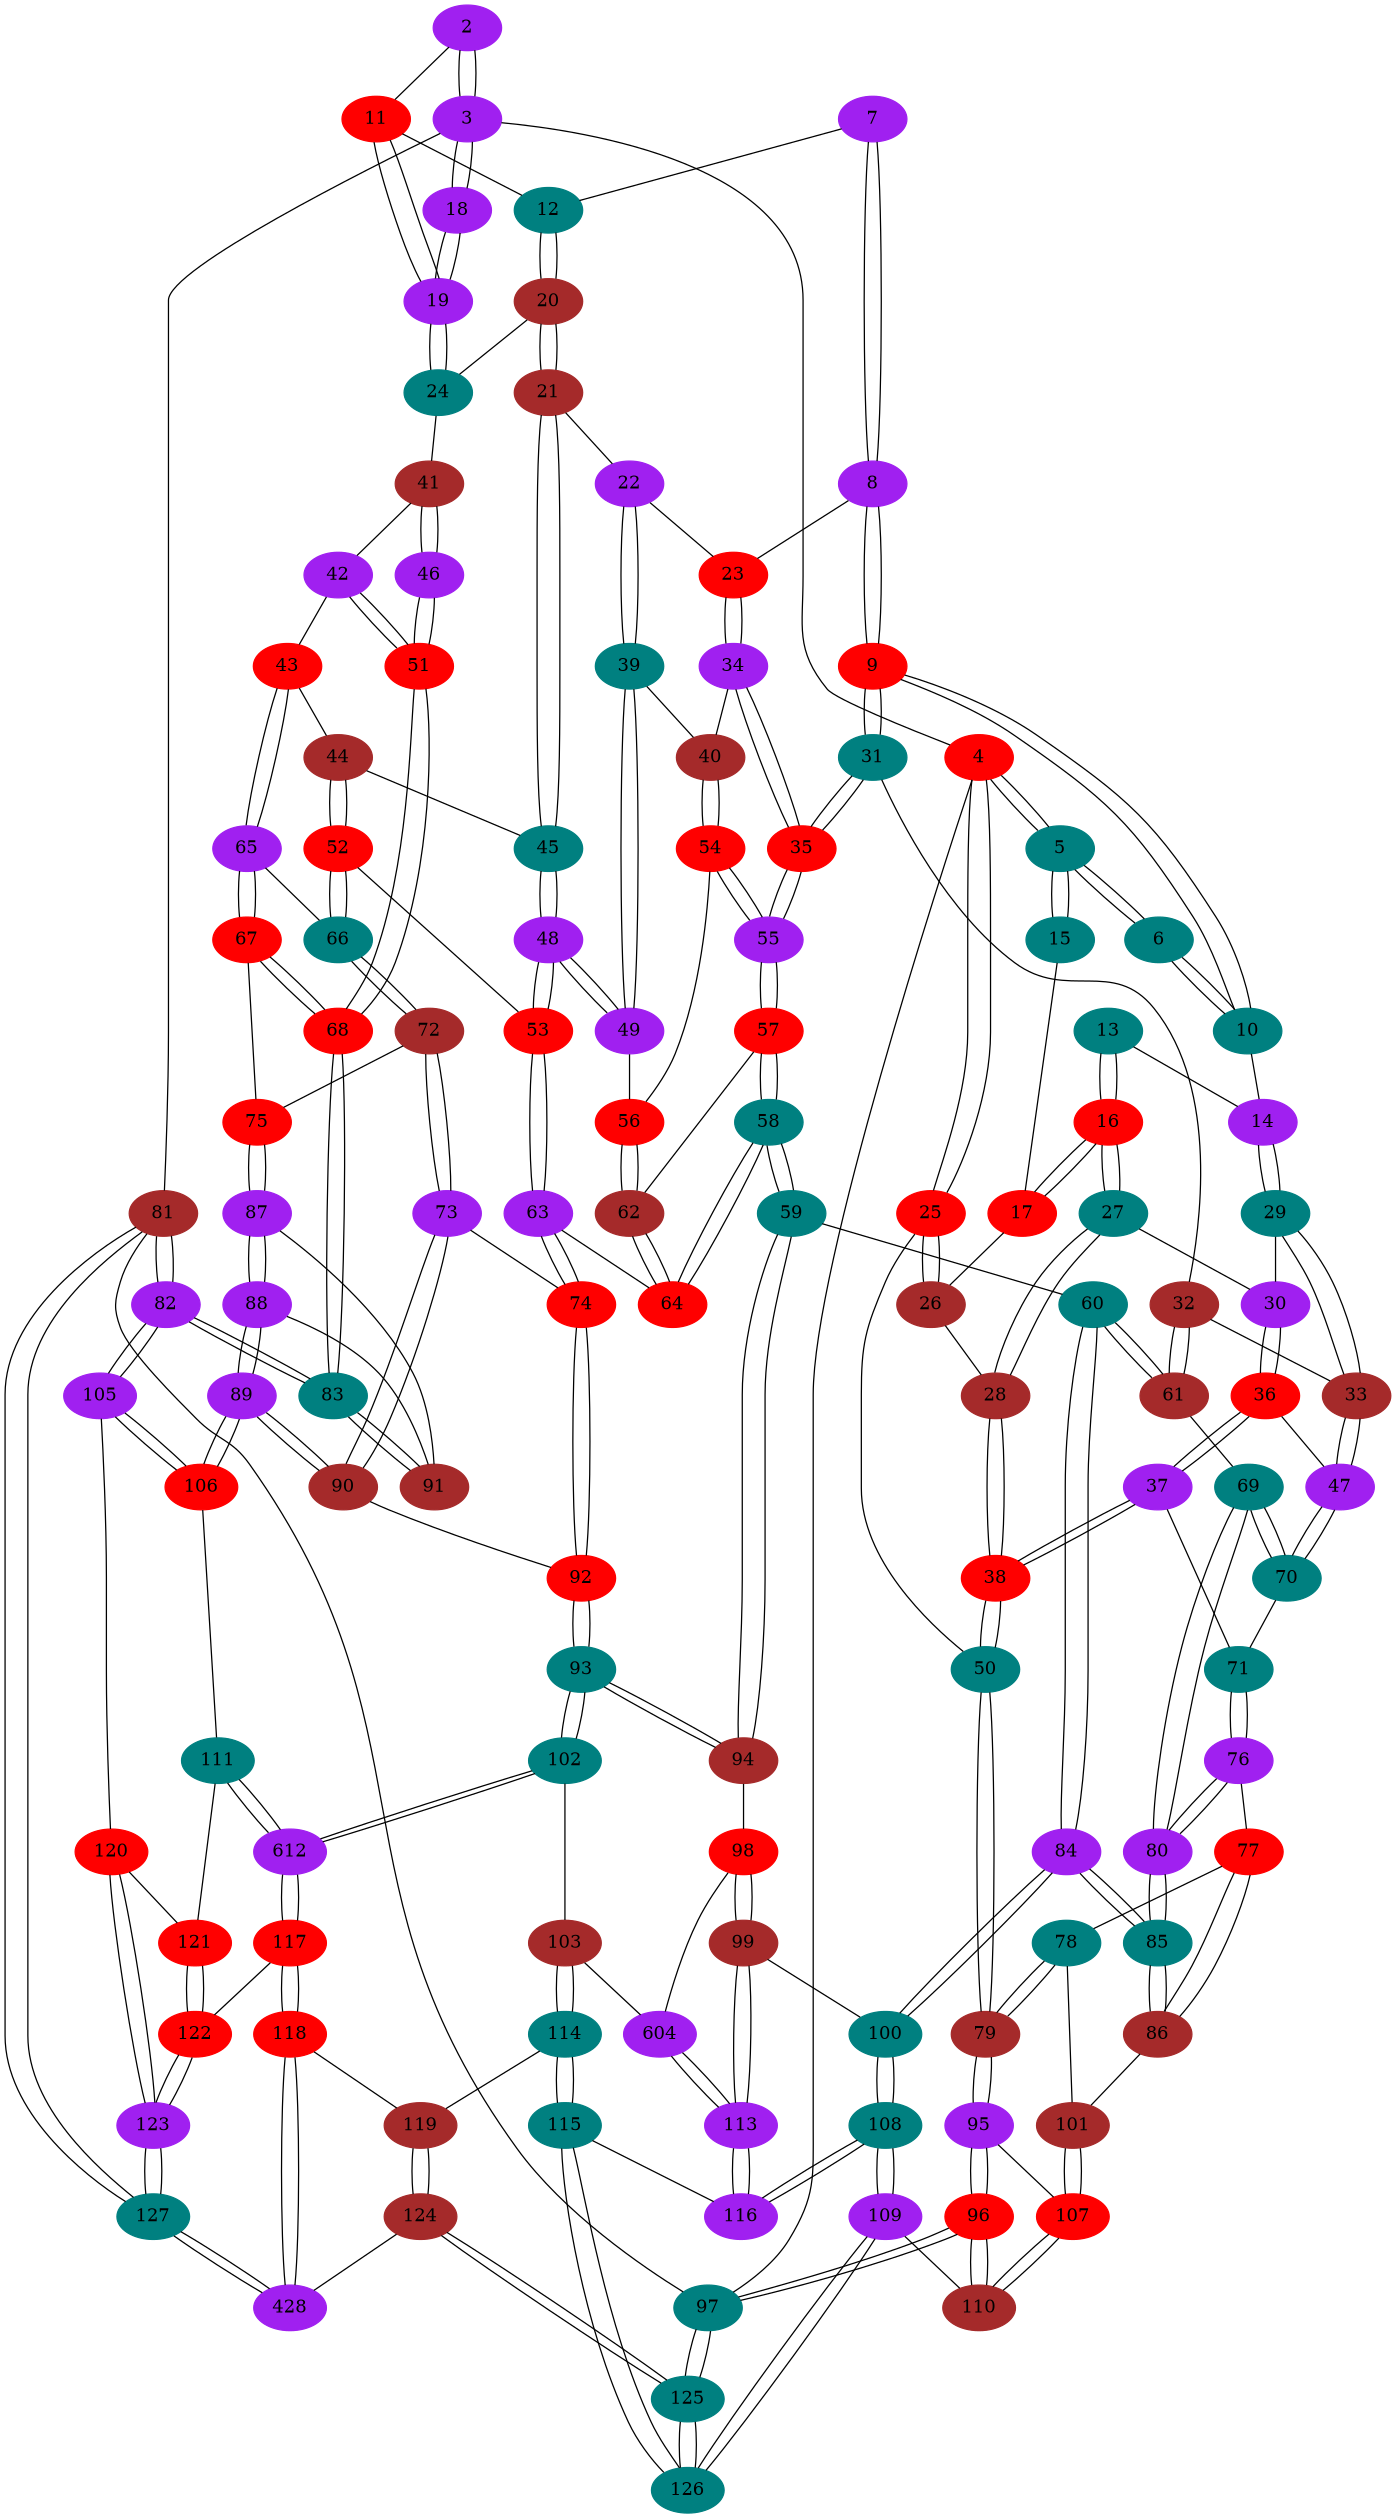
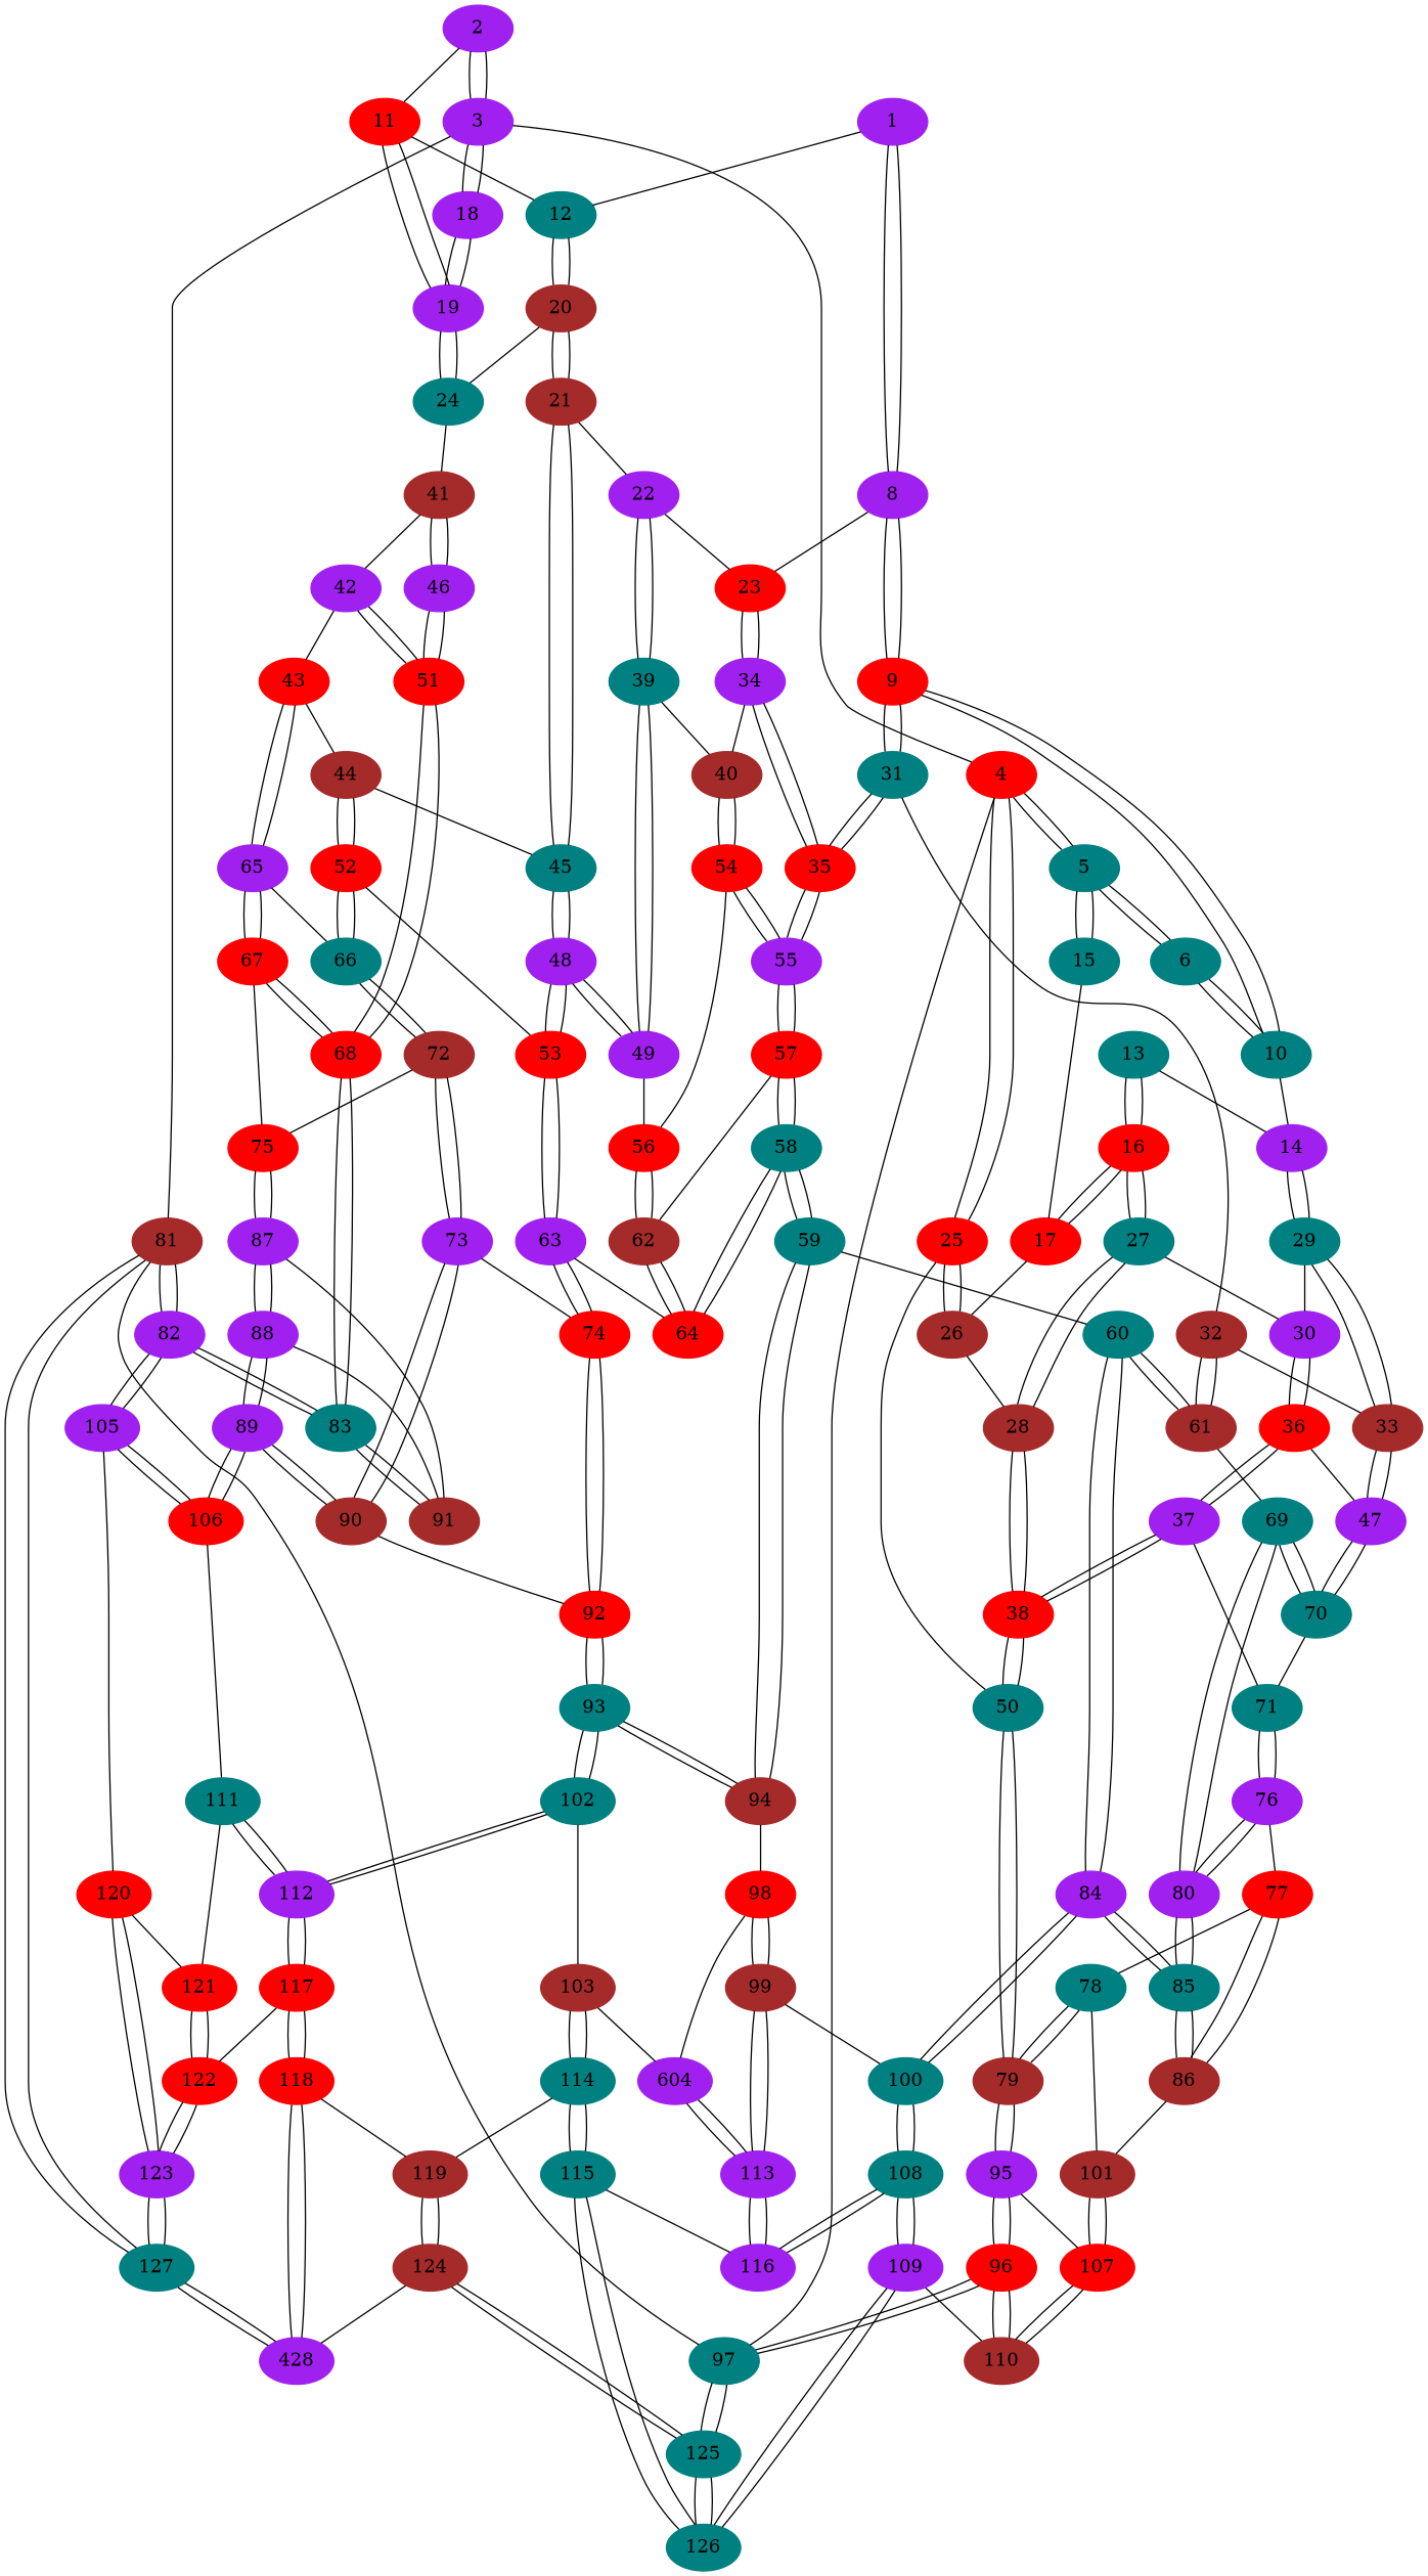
  graph {
    node [color=purple style=filled]
    2
    3
    11 [color=red]
-   7
+   7 [label=1]
    8
    12 [color=teal]
    4 [color=red]
    18
    81 [color=brown]
    19
    5 [color=teal]
    25 [color=red]
    97 [color=teal]
    82
    127 [color=teal]
    6 [color=teal]
    15 [color=teal]
    26 [color=brown]
    50 [color=teal]
    125 [color=teal]
    10 [color=teal]
    17 [color=red]
    14
    9 [color=red]
    23 [color=red]
    20 [color=brown]
    31 [color=teal]
    34
    32 [color=brown]
    35 [color=red]
    29 [color=teal]
    24 [color=teal]
    21 [color=brown]
    13 [color=teal]
    16 [color=red]
    27 [color=teal]
    30
    33 [color=brown]
    28 [color=brown]
    51 [color=red]
    46
    41 [color=brown]
    22
    45 [color=teal]
    39 [color=teal]
    48
    40 [color=brown]
    49
    42
    79 [color=brown]
    38 [color=red]
    36 [color=red]
    47
    37
    61 [color=brown]
    55
    69 [color=teal]
    70 [color=teal]
    54 [color=red]
    57 [color=red]
    71 [color=teal]
    76
    56 [color=red]
    43 [color=red]
    44 [color=brown]
    65
    68 [color=red]
    52 [color=red]
    66 [color=teal]
    67 [color=red]
    53 [color=red]
    63
    62 [color=brown]
    95
    83 [color=teal]
    72 [color=brown]
    64 [color=red]
    74 [color=red]
    58 [color=teal]
    59 [color=teal]
    60 [color=teal]
    94 [color=brown]
    84
    98 [color=red]
    85 [color=teal]
    100 [color=teal]
    80
    92 [color=red]
    75 [color=red]
    73
    87
    91 [color=brown]
    77 [color=red]
    90 [color=brown]
    93 [color=teal]
    88
    78 [color=teal]
    86 [color=brown]
    101 [color=brown]
    107 [color=red]
    96 [color=red]
    105
    n103 [label=428]
    106 [color=red]
    120 [color=red]
    108 [color=teal]
    89
    111 [color=teal]
    102 [color=teal]
    103 [color=brown]
-   112 [label=612]
+   112
    99 [color=brown]
    n113 [label=604]
    110 [color=brown]
    126 [color=teal]
    113
    116
    109
    114 [color=teal]
    117 [color=red]
    115 [color=teal]
    119 [color=brown]
    121 [color=red]
    123
    122 [color=red]
    118 [color=red]
    124 [color=brown]
    2 -- 3
    2 -- 3
    2 -- 11
    3 -- 4
    3 -- 18
    3 -- 18
    3 -- 81
    11 -- 12
    11 -- 19
    11 -- 19
    7 -- 8
    7 -- 8
    7 -- 12
    8 -- 9
    8 -- 9
    8 -- 23
    12 -- 20
    12 -- 20
    4 -- 5
    4 -- 5
    4 -- 25
    4 -- 25
    4 -- 97
    18 -- 19
    18 -- 19
    81 -- 97
    81 -- 82
    81 -- 82
    81 -- 127
    81 -- 127
    19 -- 24
    19 -- 24
    5 -- 6
    5 -- 6
    5 -- 15
    5 -- 15
    25 -- 26
    25 -- 26
    25 -- 50
    97 -- 125
    97 -- 125
    82 -- 83
    82 -- 83
    82 -- 105
    82 -- 105
    127 -- n103
    127 -- n103
    6 -- 10
    6 -- 10
    15 -- 17
    26 -- 28
    50 -- 79
    50 -- 79
    125 -- 126
    125 -- 126
    10 -- 14
    17 -- 26
    14 -- 29
    14 -- 29
    9 -- 10
    9 -- 10
    9 -- 31
    9 -- 31
    23 -- 34
    23 -- 34
    20 -- 24
    20 -- 21
    20 -- 21
    31 -- 32
    31 -- 35
    31 -- 35
    34 -- 35
    34 -- 35
    34 -- 40
    32 -- 33
    32 -- 61
    32 -- 61
    35 -- 55
    35 -- 55
    29 -- 30
    29 -- 33
    29 -- 33
    24 -- 41
    21 -- 22
    21 -- 45
    21 -- 45
    13 -- 14
    13 -- 16
    13 -- 16
    16 -- 17
    16 -- 17
    16 -- 27
    16 -- 27
    27 -- 30
    27 -- 28
    27 -- 28
    30 -- 36
    30 -- 36
    33 -- 47
    33 -- 47
    28 -- 38
    28 -- 38
    51 -- 68
    51 -- 68
    46 -- 51
    46 -- 51
    41 -- 46
    41 -- 46
    41 -- 42
    22 -- 23
    22 -- 39
    22 -- 39
    45 -- 48
    45 -- 48
    39 -- 40
    39 -- 49
    39 -- 49
    48 -- 49
    48 -- 49
    48 -- 53
    48 -- 53
    40 -- 54
    40 -- 54
    49 -- 56
    42 -- 51
    42 -- 51
    42 -- 43
    79 -- 95
    79 -- 95
    38 -- 50
    38 -- 50
    36 -- 47
    36 -- 37
    36 -- 37
    47 -- 70
    47 -- 70
    37 -- 38
    37 -- 38
    37 -- 71
    61 -- 69
    55 -- 57
    55 -- 57
    69 -- 70
    69 -- 70
    69 -- 80
    69 -- 80
    70 -- 71
    54 -- 55
    54 -- 55
    54 -- 56
    57 -- 62
    57 -- 58
    57 -- 58
    71 -- 76
    71 -- 76
    76 -- 80
    76 -- 80
    76 -- 77
    56 -- 62
    56 -- 62
    43 -- 44
    43 -- 65
    43 -- 65
    44 -- 45
    44 -- 52
    44 -- 52
    65 -- 66
    65 -- 67
    65 -- 67
    68 -- 83
    68 -- 83
    52 -- 66
    52 -- 66
    52 -- 53
    66 -- 72
    66 -- 72
    67 -- 68
    67 -- 68
    67 -- 75
    53 -- 63
    53 -- 63
    63 -- 64
    63 -- 74
    63 -- 74
    62 -- 64
    62 -- 64
    95 -- 107
    95 -- 96
    95 -- 96
    83 -- 91
    83 -- 91
    72 -- 75
    72 -- 73
    72 -- 73
    74 -- 92
    74 -- 92
    58 -- 64
    58 -- 64
    58 -- 59
    58 -- 59
    59 -- 60
    59 -- 94
    59 -- 94
    60 -- 61
    60 -- 61
    60 -- 84
    60 -- 84
    94 -- 98
    84 -- 85
    84 -- 85
    84 -- 100
    84 -- 100
    98 -- 99
    98 -- 99
    98 -- n113
    85 -- 86
    85 -- 86
    100 -- 108
    100 -- 108
    80 -- 85
    80 -- 85
    92 -- 93
    92 -- 93
    75 -- 87
    75 -- 87
    73 -- 74
    73 -- 90
    73 -- 90
    87 -- 91
    87 -- 88
    87 -- 88
    77 -- 78
    77 -- 86
    77 -- 86
    90 -- 92
    93 -- 94
    93 -- 94
    93 -- 102
    93 -- 102
    88 -- 91
    88 -- 89
    88 -- 89
    78 -- 79
    78 -- 79
    78 -- 101
    86 -- 101
    101 -- 107
    101 -- 107
    107 -- 110
    107 -- 110
    96 -- 97
    96 -- 97
    96 -- 110
    96 -- 110
    105 -- 106
    105 -- 106
    105 -- 120
    106 -- 111
    120 -- 121
    120 -- 123
    120 -- 123
    108 -- 116
    108 -- 116
    108 -- 109
    108 -- 109
    89 -- 90
    89 -- 90
    89 -- 106
    89 -- 106
    111 -- 112
    111 -- 112
    111 -- 121
    102 -- 103
    102 -- 112
    102 -- 112
    103 -- n113
    103 -- 114
    103 -- 114
    112 -- 117
    112 -- 117
    99 -- 100
    99 -- 113
    99 -- 113
    n113 -- 113
    n113 -- 113
    113 -- 116
    113 -- 116
    109 -- 110
    109 -- 126
    109 -- 126
    114 -- 115
    114 -- 115
    114 -- 119
    117 -- 122
    117 -- 118
    117 -- 118
    115 -- 126
    115 -- 126
    115 -- 116
    119 -- 124
    119 -- 124
    121 -- 122
    121 -- 122
    123 -- 127
    123 -- 127
    122 -- 123
    122 -- 123
    118 -- n103
    118 -- n103
    118 -- 119
    124 -- 125
    124 -- 125
    124 -- n103
  }
